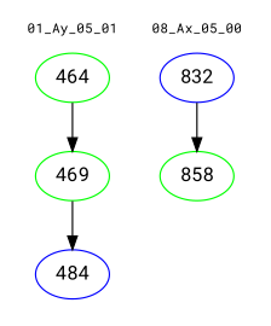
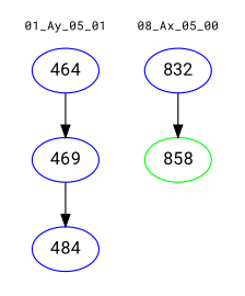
  digraph {
    fontname="Roboto Mono"
    node [color=blue fontname="Roboto Mono"]
    edge [color=black fontname="Roboto Mono"]
-   n1 [color=green label=464]
+   n1 [label=464]
    n2 [label=484]
-   n3 [color=green label=469]
+   n3 [label=469]
    n4 [label=832]
    n5 [color=green label=858]
    subgraph cluster_1 {
      color=white
      fontsize=10
      label="01_Ay_05_01"
      n1
      n2
      n3
    }
    subgraph cluster_2 {
      color=white
      fontsize=10
      label="08_Ax_05_00"
      n4
      n5
    }
    n1 -> n3
    n3 -> n2
    n4 -> n5
  }
